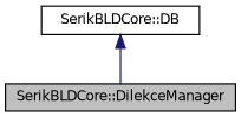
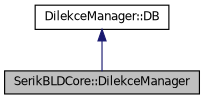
  digraph {
    node [color=black fontname=Helvetica fontsize=10 shape=record style=filled]
    n1 [fillcolor=grey75 fontcolor=black height=0.2 label="SerikBLDCore::DilekceManager" width=0.4]
-   n2 [fillcolor=white height=0.2 label="SerikBLDCore::DB" width=0.4]
+   n2 [fillcolor=white height=0.2 label="DilekceManager::DB" width=0.4]
    n2 -> n1 [color=midnightblue dir=back fontname=Helvetica fontsize=10 labelfontname=Helvetica labelfontsize=10 style=solid]
  }
